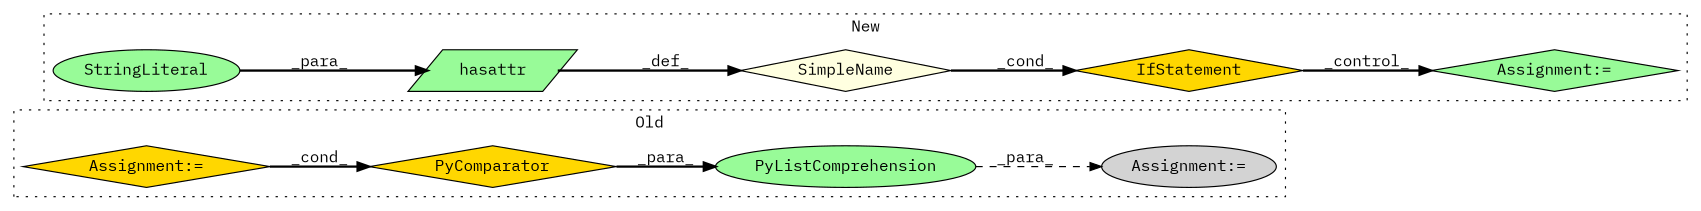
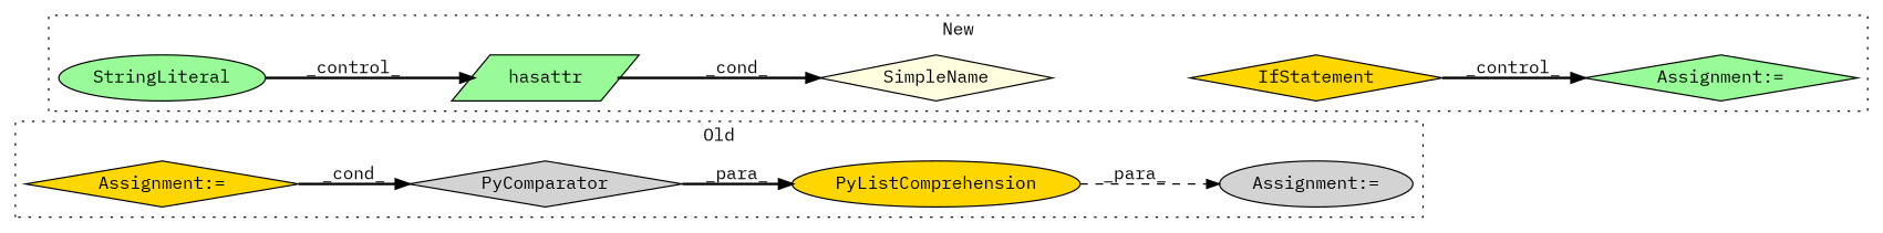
  digraph {
    fontname="IBM Plex Mono"
    rankdir=LR
    node [a=7 fillcolor=palegreen fontname="IBM Plex Mono" l=19 s=1725 shape=diamond style=filled]
    edge [fontname="IBM Plex Mono" style=bold]
-   n1 [a=109 l=115 label=PyListComprehension s=1637 shape=ellipse]
-   n2 [a=113 fillcolor=gold label=PyComparator]
+   n1 [a=109 fillcolor=gold l=115 label=PyListComprehension s=1637 shape=ellipse]
+   n2 [a=113 fillcolor=lightgrey label=PyComparator]
    n3 [fillcolor=gold label="Assignment:="]
    n4 [fillcolor=lightgrey l=16 label="Assignment:=" s=1621 shape=ellipse]
    n5 [a=32 l="8,1" label=hasattr s="3545,3573" shape=parallelogram]
    n6 [a=25 fillcolor=gold l="4,2" label=IfStatement s="3501,3575"]
    n7 [a=45 l=10 label=StringLiteral s=3563 shape=ellipse]
    n8 [l=10 label="Assignment:=" s=3596]
    n9 [a=42 fillcolor=lightyellow label=SimpleName l="" s=""]
    subgraph cluster_1 {
      label=Old
      style=dotted
      n1
      n2
      n3
      n4
    }
    subgraph cluster_2 {
      label=New
      style=dotted
      n5
      n6
      n7
      n8
      n9
    }
    n1 -> n4 [label=_para_ style=dashed]
    n2 -> n1 [label=_para_]
    n3 -> n2 [label=_cond_]
-   n5 -> n9 [label=_def_]
+   n5 -> n9 [label=_cond_]
    n6 -> n8 [label=_control_]
-   n7 -> n5 [label=_para_]
-   n9 -> n6 [label=_cond_]
+   n7 -> n5 [label=_control_]
  }
